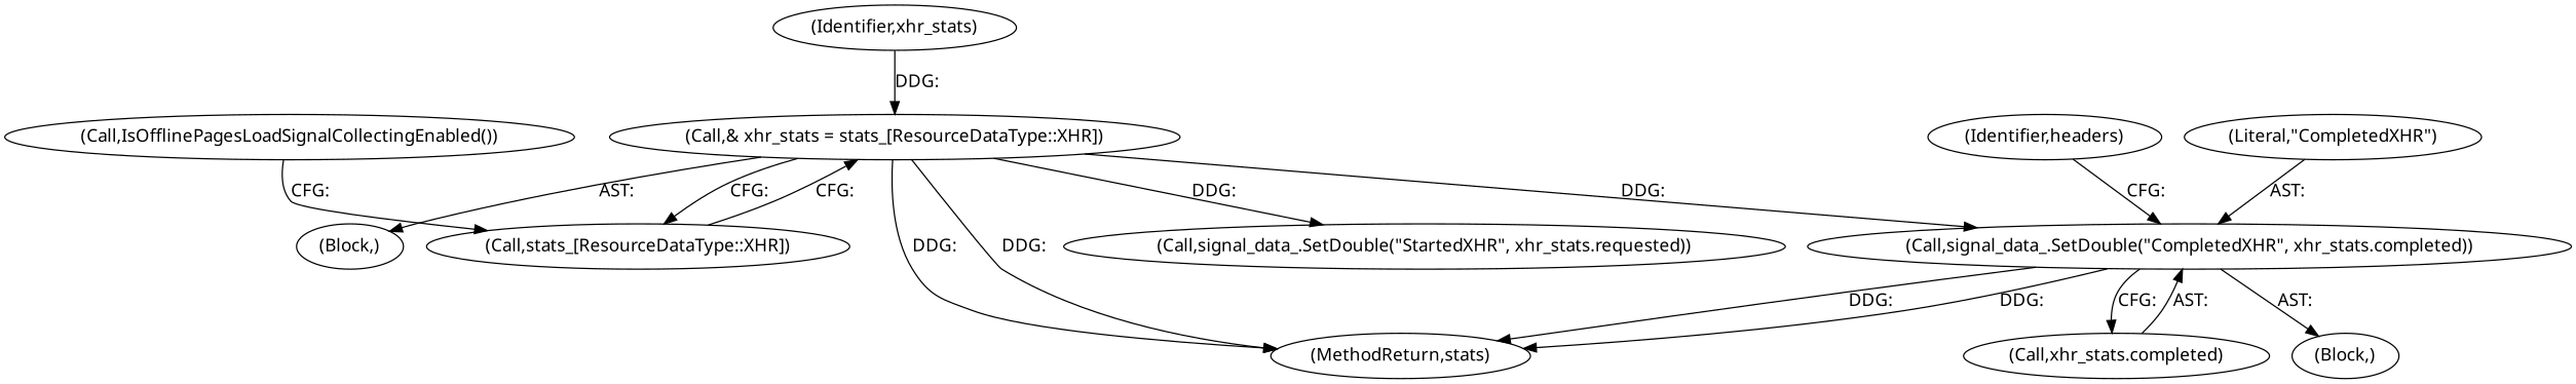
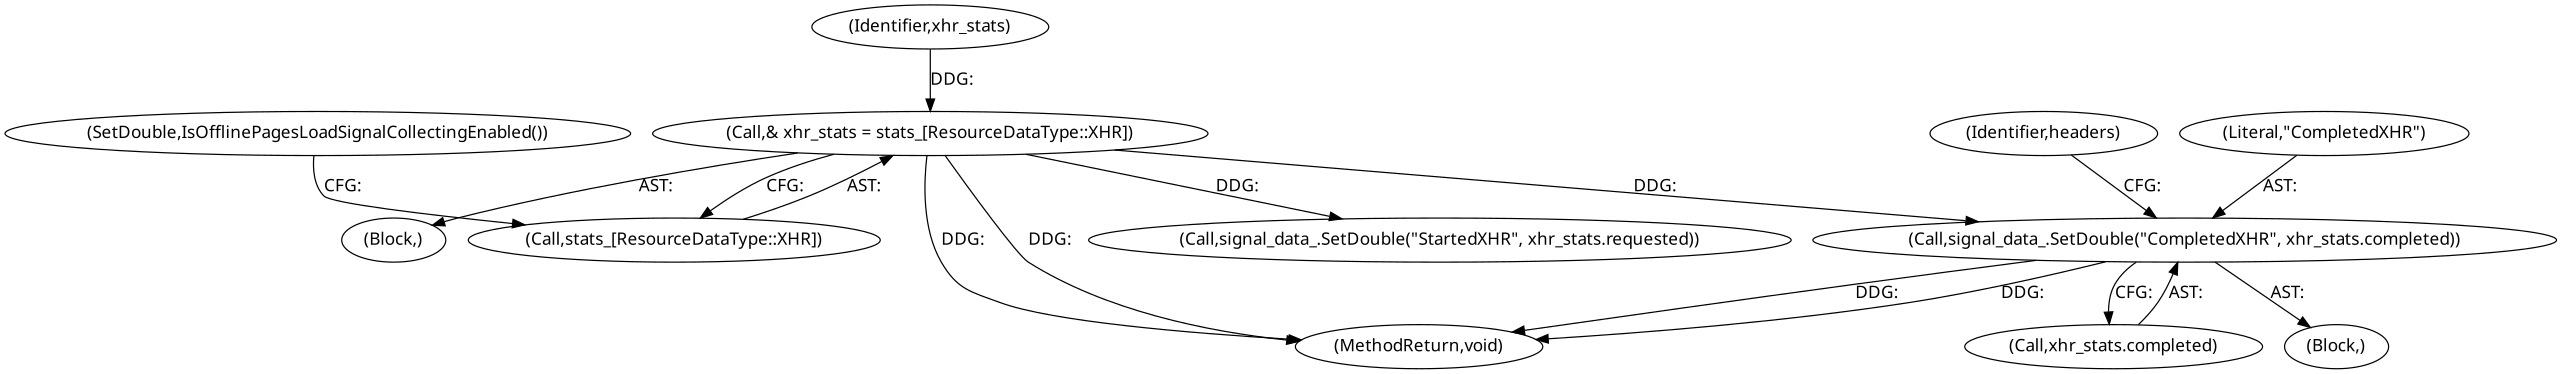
  digraph {
    fontname="Noto Sans"
    node [fontname="Noto Sans"]
    edge [fontname="Noto Sans"]
    n1 [label="(Call,signal_data_.SetDouble(\"CompletedXHR\", xhr_stats.completed))"]
-   n2 [label="(MethodReturn,stats)"]
+   n2 [label="(MethodReturn,void)"]
    n3 [label="(Block,)"]
    n4 [label="(Call,xhr_stats.completed)"]
    n5 [label="(Call,& xhr_stats = stats_[ResourceDataType::XHR])"]
    n6 [label="(Call,signal_data_.SetDouble(\"StartedXHR\", xhr_stats.requested))"]
    n7 [label="(Call,stats_[ResourceDataType::XHR])"]
    n8 [label="(Block,)"]
    n9 [label="(Identifier,headers)"]
-   n10 [label="(Call,IsOfflinePagesLoadSignalCollectingEnabled())"]
+   n10 [label="(SetDouble,IsOfflinePagesLoadSignalCollectingEnabled())"]
    n11 [label="(Literal,\"CompletedXHR\")"]
    n12 [label="(Identifier,xhr_stats)"]
    n1 -> n2 [label="DDG: "]
    n1 -> n2 [label="DDG: "]
    n1 -> n3 [label="AST: "]
    n1 -> n4 [label="CFG: "]
    n4 -> n1 [label="AST: "]
    n5 -> n1 [label="DDG: "]
    n5 -> n2 [label="DDG: "]
    n5 -> n2 [label="DDG: "]
    n5 -> n6 [label="DDG: "]
    n5 -> n7 [label="CFG: "]
    n5 -> n8 [label="AST: "]
-   n7 -> n5 [label="CFG: "]
+   n7 -> n5 [label="AST: "]
    n9 -> n1 [label="CFG: "]
    n10 -> n7 [label="CFG: "]
    n11 -> n1 [label="AST: "]
    n12 -> n5 [label="DDG: "]
  }
